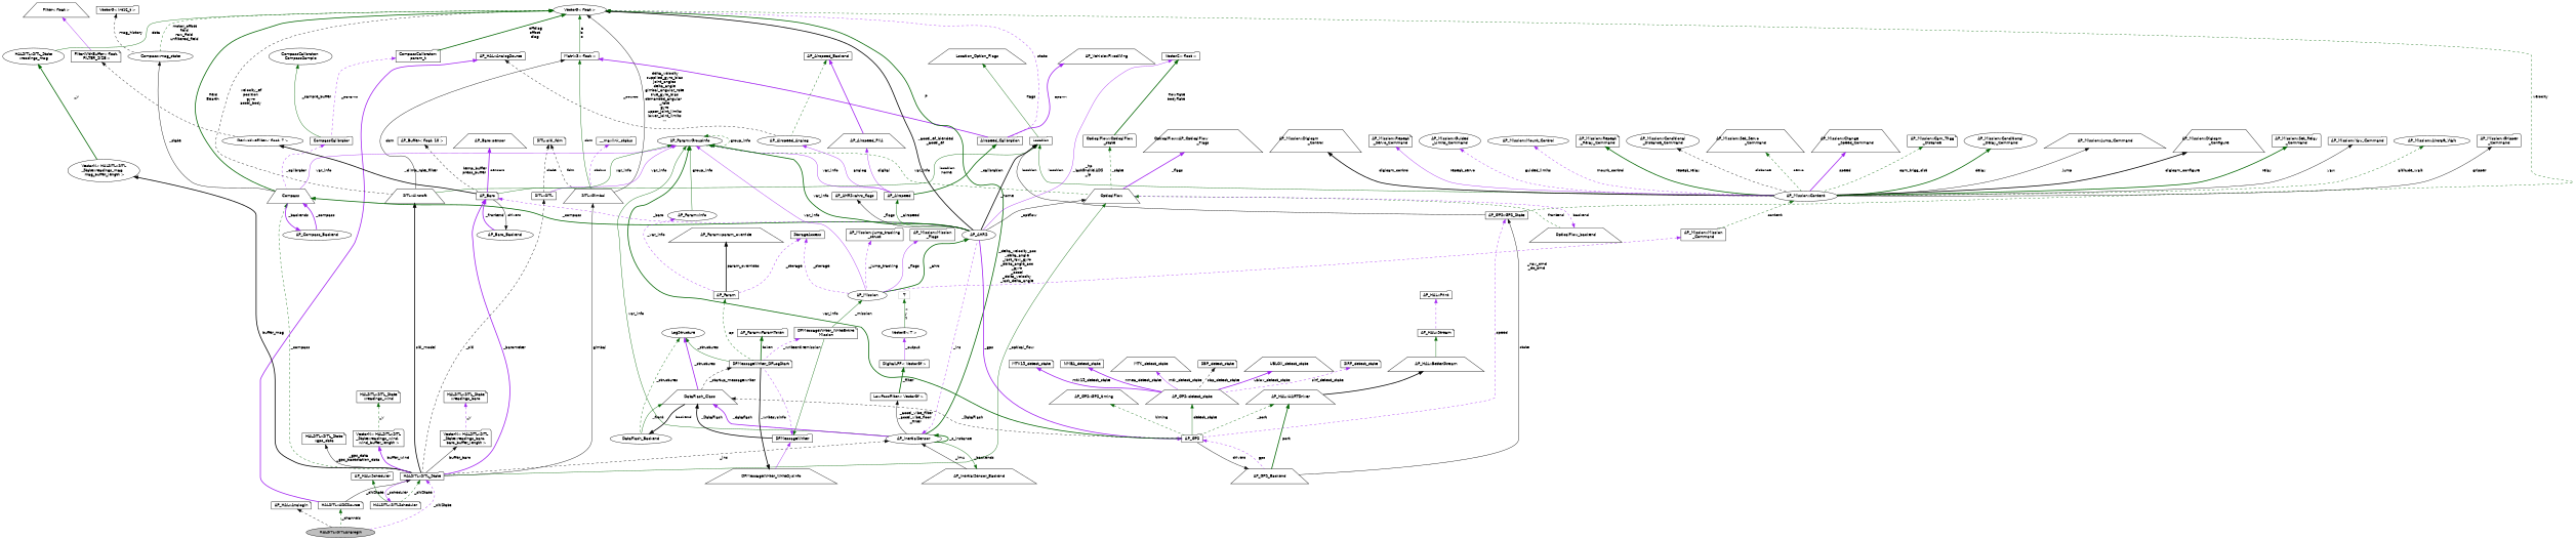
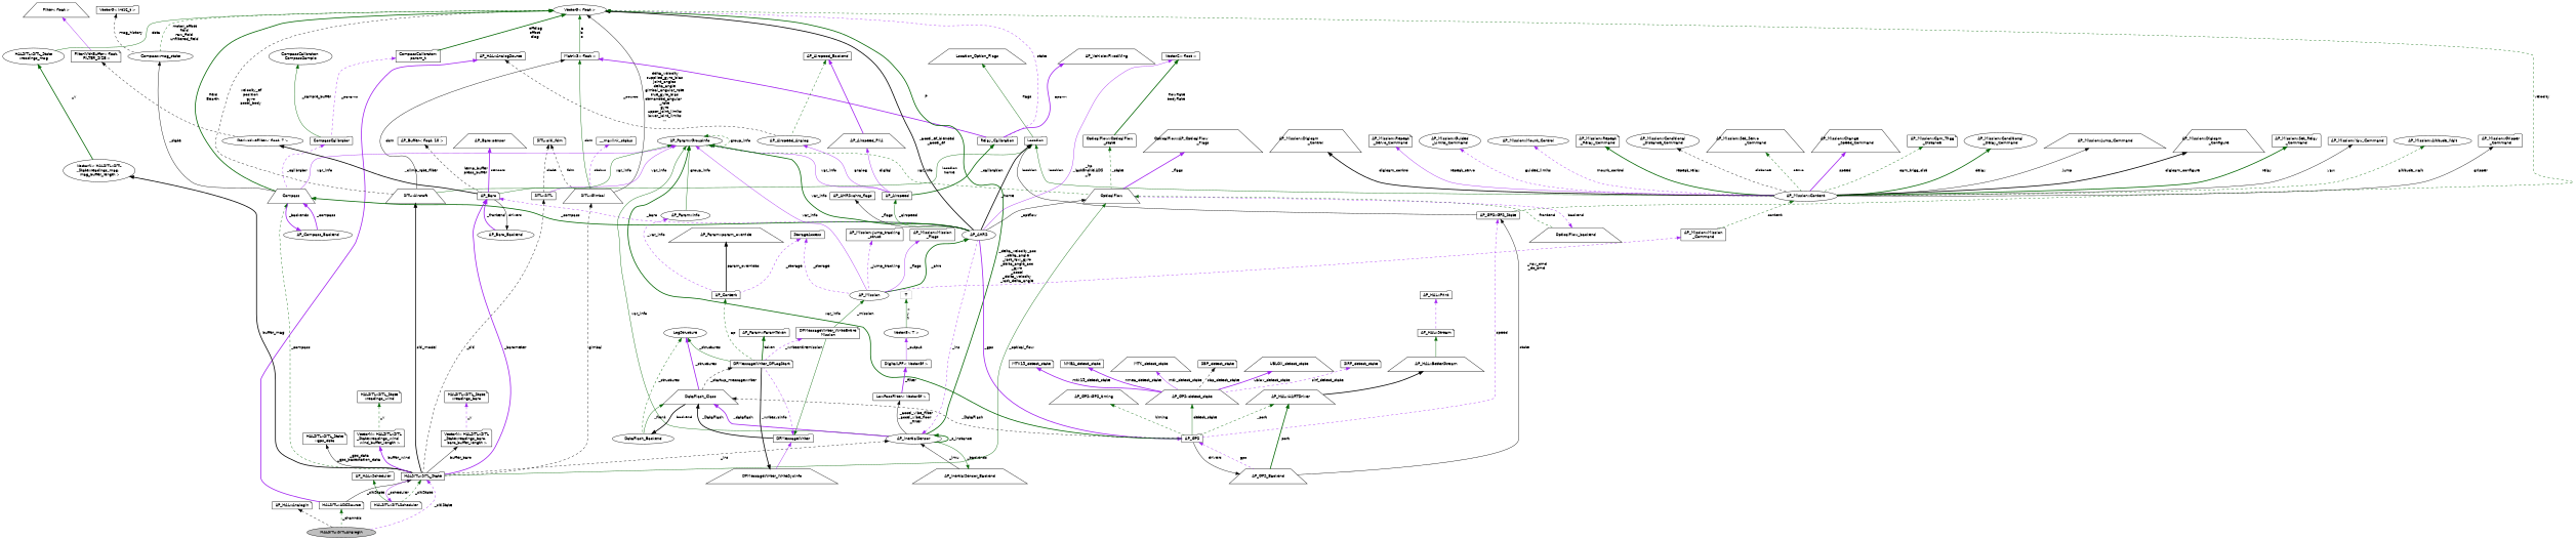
  digraph {
    node [color=black fillcolor=white fontname=Helvetica fontsize=10 shape=folder style=filled]
    edge [color=darkgreen dir=back fontname=Helvetica fontsize=10 labelfontname=Helvetica labelfontsize=10 style=dashed]
    n1 [fillcolor=grey75 fontcolor=black height=0.2 label="HALSITL::SITLAnalogIn" shape=ellipse width=0.4]
    n2 [height=0.2 label="AP_HAL::AnalogIn" shape=note width=0.4]
    n3 [height=0.2 label="HALSITL::ADCSource" shape=note width=0.4]
    n4 [height=0.2 label="AP_HAL::AnalogSource" width=0.4]
    n5 [height=0.2 label=AP_Airspeed_Analog shape=ellipse width=0.4]
    n6 [height=0.2 label=AP_Airspeed width=0.4]
    n7 [height=0.2 label="HALSITL::SITL_State" width=0.4]
    n8 [height=0.2 label="HALSITL::SITLScheduler" shape=note width=0.4]
    n9 [height=0.2 label="SITL::Gimbal" shape=trapezium width=0.4]
    n10 [height=0.2 label="Matrix3\< float \>" width=0.4]
    n11 [height=0.2 label="SITL::Aircraft" shape=trapezium width=0.4]
-   n12 [height=0.2 label=Airspeed_Calibration width=0.4]
+   n12 [height=0.2 label=Relay_Calibration width=0.4]
    n13 [height=0.2 label="Vector3\< float \>" shape=ellipse width=0.4]
    n14 [height=0.2 label="HALSITL::SITL_State\l::readings_mag" shape=ellipse width=0.4]
    n15 [height=0.2 label=AP_InertialSensor shape=ellipse width=0.4]
    n16 [height=0.2 label=AP_AHRS shape=ellipse width=0.4]
    n17 [height=0.2 label="AP_GPS::GPS_State" width=0.4]
    n18 [height=0.2 label=Compass shape=trapezium width=0.4]
    n19 [height=0.2 label="CompassCalibrator::\lparam_t" width=0.4]
    n20 [height=0.2 label="Compass::mag_state" shape=ellipse width=0.4]
    n21 [height=0.2 label="VectorN\< HALSITL::SITL\l_State::readings_mag,\l mag_buffer_length \>" shape=ellipse width=0.4]
    n22 [height=0.2 label=AP_InertialSensor_Backend shape=trapezium width=0.4]
    n23 [height=0.2 label=AP_Mission shape=ellipse width=0.4]
    n24 [height=0.2 label=AP_GPS width=0.4]
    n25 [height=0.2 label=AP_GPS_Backend shape=trapezium width=0.4]
    n26 [height=0.2 label=AP_Compass_Backend shape=ellipse width=0.4]
    n27 [height=0.2 label=CompassCalibrator width=0.4]
    n28 [height=0.2 label=__mavlink_status width=0.4]
    n29 [height=0.2 label="SITL::sitl_fdm" shape=note width=0.4]
    n30 [height=0.2 label="SITL::SITL" width=0.4]
    n31 [height=0.2 label=Location width=0.4]
    n32 [height=0.2 label="AP_Mission::Content" shape=ellipse width=0.4]
    n33 [height=0.2 label="AP_Mission::Mission\l_Command" width=0.4]
    n34 [height=0.2 label=Location_Option_Flags shape=trapezium width=0.4]
    n35 [height=0.2 label="VectorN\< HALSITL::SITL\l_State::readings_baro,\l baro_buffer_length \>" width=0.4]
    n36 [height=0.2 label="HALSITL::SITL_State\l::readings_baro" shape=note width=0.4]
    n37 [height=0.2 label=AP_Baro shape=note width=0.4]
    n38 [height=0.2 label=AP_Baro_Backend shape=ellipse width=0.4]
    n39 [height=0.2 label="AP_Baro::sensor" shape=trapezium width=0.4]
    n40 [height=0.2 label="AP_Buffer\< float, 10 \>" width=0.4]
    n41 [height=0.2 label="DerivativeFilter\< float, 7 \>" shape=ellipse width=0.4]
    n42 [height=0.2 label="FilterWithBuffer\< float,\l FILTER_SIZE \>" shape=note width=0.4]
    n43 [height=0.2 label="Filter\< float \>" shape=trapezium width=0.4]
    n44 [height=0.2 label="AP_Param::GroupInfo" shape=ellipse width=0.4]
    n45 [height=0.2 label=OpticalFlow shape=trapezium width=0.4]
    n46 [height=0.2 label="AP_Param::Info" shape=ellipse width=0.4]
    n47 [height=0.2 label=OpticalFlow_backend shape=trapezium width=0.4]
    n48 [height=0.2 label="DFMessageWriter_WriteEntire\lMission" shape=note width=0.4]
-   n49 [height=0.2 label=AP_Param width=0.4]
+   n49 [height=0.2 label=AP_Content width=0.4]
    n50 [height=0.2 label="OpticalFlow::OpticalFlow\l_state" width=0.4]
    n51 [height=0.2 label="Vector2\< float \>" width=0.4]
    n52 [height=0.2 label="OpticalFlow::AP_OpticalFlow\l_Flags" shape=trapezium width=0.4]
    n53 [height=0.2 label="LowPassFilter\< Vector3f \>" shape=note width=0.4]
    n54 [height=0.2 label="DigitalLPF\< Vector3f \>" width=0.4]
    n55 [height=0.2 label="Vector3\< T \>" shape=ellipse width=0.4]
    n56 [color=grey75 height=0.2 label=T width=0.4]
    n57 [height=0.2 label=DataFlash_Class shape=trapezium width=0.4]
    n58 [height=0.2 label=DataFlash_Backend shape=ellipse width=0.4]
    n59 [height=0.2 label=DFMessageWriter width=0.4]
    n60 [height=0.2 label=DFMessageWriter_DFLogStart shape=note width=0.4]
    n61 [height=0.2 label=DFMessageWriter_WriteSysInfo shape=trapezium width=0.4]
    n62 [height=0.2 label=LogStructure shape=ellipse width=0.4]
    n63 [height=0.2 label=StorageAccess width=0.4]
    n64 [height=0.2 label="AP_Mission::Guided\l_Limits_Command" shape=ellipse width=0.4]
    n65 [height=0.2 label="AP_Mission::Mount_Control" shape=ellipse width=0.4]
    n66 [height=0.2 label="AP_Mission::Repeat\l_Relay_Command" shape=note width=0.4]
    n67 [height=0.2 label="AP_Mission::Conditional\l_Distance_Command" shape=ellipse width=0.4]
    n68 [height=0.2 label="AP_Mission::Set_Servo\l_Command" shape=trapezium width=0.4]
    n69 [height=0.2 label="AP_Mission::Change\l_Speed_Command" shape=trapezium width=0.4]
    n70 [height=0.2 label="AP_Mission::Cam_Trigg\l_Distance" shape=note width=0.4]
    n71 [height=0.2 label="AP_Mission::Conditional\l_Delay_Command" shape=ellipse width=0.4]
    n72 [height=0.2 label="AP_Mission::Jump_Command" shape=trapezium width=0.4]
    n73 [height=0.2 label="AP_Mission::Digicam\l_Configure" shape=trapezium width=0.4]
    n74 [height=0.2 label="AP_Mission::Set_Relay\l_Command" width=0.4]
    n75 [height=0.2 label="AP_Mission::Yaw_Command" width=0.4]
-   n76 [height=0.2 label="AP_Mission::Aircraft_Wait" shape=ellipse width=0.4]
+   n76 [height=0.2 label="AP_Mission::Altitude_Wait" shape=ellipse width=0.4]
    n77 [height=0.2 label="AP_Mission::Gripper\l_Command" width=0.4]
    n78 [height=0.2 label="AP_Mission::Digicam\l_Control" shape=trapezium width=0.4]
    n79 [height=0.2 label="AP_Mission::Repeat\l_Servo_Command" shape=note width=0.4]
    n80 [height=0.2 label="AP_Mission::Mission\l_Flags" width=0.4]
    n81 [height=0.2 label="AP_AHRS::ahrs_flags" width=0.4]
    n82 [height=0.2 label=AP_Airspeed_Backend width=0.4]
    n83 [height=0.2 label=AP_Airspeed_PX4 shape=trapezium width=0.4]
    n84 [height=0.2 label="AP_Vehicle::FixedWing" shape=trapezium width=0.4]
    n85 [height=0.2 label="AP_GPS::detect_state" shape=trapezium width=0.4]
    n86 [height=0.2 label=SBP_detect_state shape=note width=0.4]
    n87 [height=0.2 label=UBLOX_detect_state shape=trapezium width=0.4]
    n88 [height=0.2 label=SIRF_detect_state shape=note width=0.4]
    n89 [height=0.2 label=MTK19_detect_state shape=note width=0.4]
    n90 [height=0.2 label=NMEA_detect_state width=0.4]
    n91 [height=0.2 label=MTK_detect_state shape=trapezium width=0.4]
    n92 [height=0.2 label="AP_GPS::GPS_timing" shape=trapezium width=0.4]
    n93 [height=0.2 label="AP_HAL::UARTDriver" shape=trapezium width=0.4]
    n94 [height=0.2 label="AP_HAL::BetterStream" shape=trapezium width=0.4]
    n95 [height=0.2 label="AP_HAL::Stream" shape=note width=0.4]
    n96 [height=0.2 label="AP_HAL::Print" width=0.4]
    n97 [height=0.2 label="CompassCalibrator::\lCompassSample" shape=ellipse width=0.4]
    n98 [height=0.2 label="Vector3\< int16_t \>" width=0.4]
    n99 [height=0.2 label="AP_Mission::jump_tracking\l_struct" width=0.4]
    n100 [height=0.2 label="AP_Param::ParamToken" width=0.4]
    n101 [height=0.2 label="AP_Param::param_override" shape=trapezium width=0.4]
    n102 [height=0.2 label="HALSITL::SITL_State\l::gps_data" shape=note width=0.4]
    n103 [height=0.2 label="AP_HAL::Scheduler" width=0.4]
    n104 [height=0.2 label="VectorN\< HALSITL::SITL\l_State::readings_wind,\l wind_buffer_length \>" width=0.4]
    n105 [height=0.2 label="HALSITL::SITL_State\l::readings_wind" shape=note width=0.4]
    n2 -> n1 [color=black]
    n3 -> n1 [label=" _channels"]
    n4 -> n3 [color=purple style=bold]
    n4 -> n5 [color=black label=" _source"]
    n5 -> n6 [color=purple label=" analog" style=solid]
    n6 -> n16 [label=" _airspeed" style=solid]
    n7 -> n1 [color=purple label=" _sitlState"]
    n7 -> n3 [color=black label=" _sitlState" style=solid]
    n7 -> n8 [label=" _sitlState"]
    n8 -> n7 [color=purple label=" _scheduler" style=solid]
-   n9 -> n7 [color=black label=" gimbal" style=solid]
+   n9 -> n7 [color=black label=" gimbal"]
    n10 -> n9 [label=" dcm" style=solid]
    n10 -> n11 [color=black label=" dcm" style=solid]
    n10 -> n12 [color=purple label=" P" style=bold]
    n11 -> n7 [color=black label=" sitl_model" style=bold]
    n12 -> n6 [label=" _calibration" style=bold]
    n13 -> n9 [color=black label=" delta_velocity\nsupplied_gyro_bias\njoint_angles\ndelta_angle\ngimbal_angular_rate\ntrue_gyro_bias\ndemanded_angular\l_rate\ngyro\nupper_joint_limits\nlower_joint_limits\n..." style=solid]
    n13 -> n10 [label=" a\nb\nc" style=solid]
    n13 -> n11 [color=black label=" velocity_ef\nposition\ngyro\naccel_body"]
    n13 -> n12 [color=purple label=" state"]
    n13 -> n14 [label=" data" style=solid]
    n13 -> n15 [label=" _delta_velocity_acc\n_delta_angle\n_last_raw_gyro\n_delta_angle_acc\n_gyro\n_accel\n_delta_velocity\n_last_delta_angle" style=bold]
    n13 -> n16 [color=black label=" _accel_ef_blended\n_accel_ef" style=bold]
    n13 -> n17 [label=" velocity"]
    n13 -> n18 [label=" field\nBearth" style=bold]
    n13 -> n19 [label=" offdiag\noffset\ndiag" style=bold]
    n13 -> n20 [label=" motor_offset\nfield\nraw_field\nunfiltered_field"]
    n14 -> n21 [label=" _v" style=bold]
    n15 -> n7 [color=black label=" _ins"]
    n15 -> n15 [label=" _s_instance" style=bold]
    n15 -> n16 [color=purple label=" _ins"]
    n15 -> n22 [color=black label=" _imu" style=solid]
    n16 -> n23 [label=" _ahrs" style=bold]
    n17 -> n24 [color=purple label=" speed"]
    n17 -> n25 [color=black label=" state" style=solid]
    n18 -> n7 [label=" _compass"]
    n18 -> n16 [label=" _compass" style=bold]
    n18 -> n26 [color=purple label=" _compass" style=bold]
    n19 -> n27 [color=purple label=" _params"]
    n20 -> n18 [color=black label=" _state" style=solid]
    n21 -> n7 [color=black label=" buffer_mag" style=bold]
    n22 -> n15 [label=" _backends" style=solid]
    n23 -> n48 [label=" _mission" style=solid]
    n24 -> n16 [color=purple label=" _gps" style=bold]
    n24 -> n25 [color=purple label=" gps"]
    n25 -> n24 [color=black label=" drivers" style=solid]
    n26 -> n18 [color=purple label=" _backends" style=bold]
    n27 -> n18 [color=purple label=" _calibrator"]
    n28 -> n9 [color=purple label=" status"]
    n29 -> n9 [color=black label=" fdm"]
    n29 -> n30 [color=black label=" state"]
    n30 -> n7 [color=black label=" _sitl"]
    n31 -> n11 [label=" location\nhome" style=solid]
    n31 -> n16 [color=black label=" _home" style=bold]
    n31 -> n17 [color=black label=" location" style=solid]
    n31 -> n32 [label=" location" style=solid]
    n32 -> n33 [label=" content"]
    n33 -> n23 [color=purple label=" _nav_cmd\n_do_cmd"]
    n34 -> n31 [label=" flags" style=solid]
    n35 -> n7 [color=black label=" buffer_baro" style=solid]
    n36 -> n35 [color=purple label=" _v"]
    n37 -> n7 [color=purple label=" _barometer" style=bold]
    n37 -> n16 [color=purple label=" _baro"]
    n37 -> n38 [color=purple label=" _frontend" style=bold]
    n38 -> n37 [color=black label=" drivers" style=solid]
    n39 -> n37 [color=purple label=" sensors" style=bold]
    n40 -> n37 [color=black label=" temp_buffer\npress_buffer"]
    n41 -> n37 [color=black label=" _climb_rate_filter" style=bold]
    n42 -> n41 [color=black]
    n43 -> n42 [color=purple style=solid]
    n44 -> n6 [color=purple label=" var_info" style=solid]
    n44 -> n15 [label=" var_info" style=solid]
    n44 -> n16 [label=" var_info" style=bold]
    n44 -> n18 [color=purple label=" var_info" style=solid]
    n44 -> n23 [color=purple label=" var_info" style=solid]
    n44 -> n24 [label=" var_info" style=bold]
    n44 -> n30 [color=purple label=" var_info" style=solid]
    n44 -> n37 [label=" var_info" style=solid]
    n44 -> n44 [label=" group_info"]
    n44 -> n45 [label=" var_info"]
    n44 -> n46 [label=" group_info" style=solid]
    n45 -> n7 [label=" _optical_flow" style=solid]
    n45 -> n16 [color=black label=" _optflow" style=solid]
    n45 -> n47 [label=" frontend"]
    n46 -> n49 [color=purple label=" _var_info"]
    n47 -> n45 [color=purple label=" backend"]
    n48 -> n60 [color=purple label=" _writeentiremission"]
    n49 -> n60 [label=" ap"]
    n50 -> n45 [label=" _state"]
    n51 -> n16 [color=purple label=" _hp\n_lastGndVelADS\n_lp" style=solid]
    n51 -> n50 [label=" flowRate\nbodyRate" style=bold]
    n52 -> n45 [color=purple label=" _flags" style=bold]
    n53 -> n15 [color=black label=" _accel_vibe_filter\n_accel_vibe_floor\l_filter" style=solid]
-   n54 -> n53 [label=" _filter" style=bold]
+   n54 -> n53 [color=purple label=" _filter" style=bold]
    n55 -> n54 [color=purple label=" _output" style=solid]
    n56 -> n55 [label=" x\ny\nz" style=solid]
    n57 -> n15 [color=purple label=" _dataflash" style=bold]
    n57 -> n24 [color=black label=" _DataFlash"]
    n57 -> n58 [label=" _front" style=solid]
    n57 -> n59 [color=black label=" _DataFlash" style=bold]
    n58 -> n57 [color=black label=" backend" style=bold]
    n59 -> n48 [style=solid]
    n59 -> n60 [color=purple]
    n59 -> n61 [color=purple style=solid]
    n60 -> n57 [color=black label=" _startup_messagewriter"]
    n61 -> n60 [color=black label=" _writesysinfo" style=bold]
    n62 -> n57 [color=purple label=" _structures" style=bold]
    n62 -> n58 [label=" _structures"]
    n62 -> n60 [label=" _structures" style=solid]
    n63 -> n23 [color=purple label=" _storage"]
    n63 -> n49 [color=purple label=" _storage"]
    n64 -> n32 [color=purple label=" guided_limits"]
    n65 -> n32 [color=purple label=" mount_control"]
    n66 -> n32 [label=" repeat_relay" style=bold]
    n67 -> n32 [color=black label=" distance"]
    n68 -> n32 [label=" servo"]
    n69 -> n32 [color=purple label=" speed" style=bold]
    n70 -> n32 [label=" cam_trigg_dist"]
    n71 -> n32 [label=" delay" style=bold]
    n72 -> n32 [color=black label=" jump" style=solid]
    n73 -> n32 [color=black label=" digicam_configure" style=bold]
    n74 -> n32 [label=" relay" style=bold]
    n75 -> n32 [color=black label=" yaw" style=solid]
    n76 -> n32 [label=" altitude_wait"]
    n77 -> n32 [color=black label=" gripper" style=solid]
    n78 -> n32 [color=black label=" digicam_control" style=bold]
    n79 -> n32 [color=purple label=" repeat_servo" style=solid]
    n80 -> n23 [color=purple label=" _flags" style=solid]
    n81 -> n16 [color=black label=" _flags" style=solid]
    n82 -> n5
    n82 -> n83 [color=purple style=bold]
    n83 -> n6 [color=purple label=" digital" style=solid]
    n84 -> n12 [color=purple label=" aparm" style=bold]
    n85 -> n24 [label=" detect_state" style=solid]
    n86 -> n85 [color=black label=" sbp_detect_state"]
    n87 -> n85 [color=purple label=" ublox_detect_state" style=bold]
    n88 -> n85 [color=purple label=" sirf_detect_state"]
    n89 -> n85 [color=purple label=" mtk19_detect_state" style=bold]
    n90 -> n85 [color=purple label=" nmea_detect_state" style=bold]
    n91 -> n85 [color=purple label=" mtk_detect_state" style=solid]
    n92 -> n24 [label=" timing"]
    n93 -> n24 [label=" _port"]
    n93 -> n25 [label=" port" style=bold]
    n94 -> n93 [color=black style=bold]
    n95 -> n94 [style=solid]
    n96 -> n95 [color=purple]
    n97 -> n27 [label=" _sample_buffer" style=solid]
    n98 -> n20 [color=black label=" mag_history"]
    n99 -> n23 [color=purple label=" _jump_tracking"]
    n100 -> n60 [label=" token" style=bold]
    n101 -> n49 [color=black label=" param_overrides" style=bold]
    n102 -> n7 [color=black label=" _gps_data\n_gps_basestation_data" style=solid]
    n103 -> n8 [style=solid]
    n104 -> n7 [color=purple label=" buffer_wind" style=bold]
    n105 -> n104 [label=" _v"]
  }
